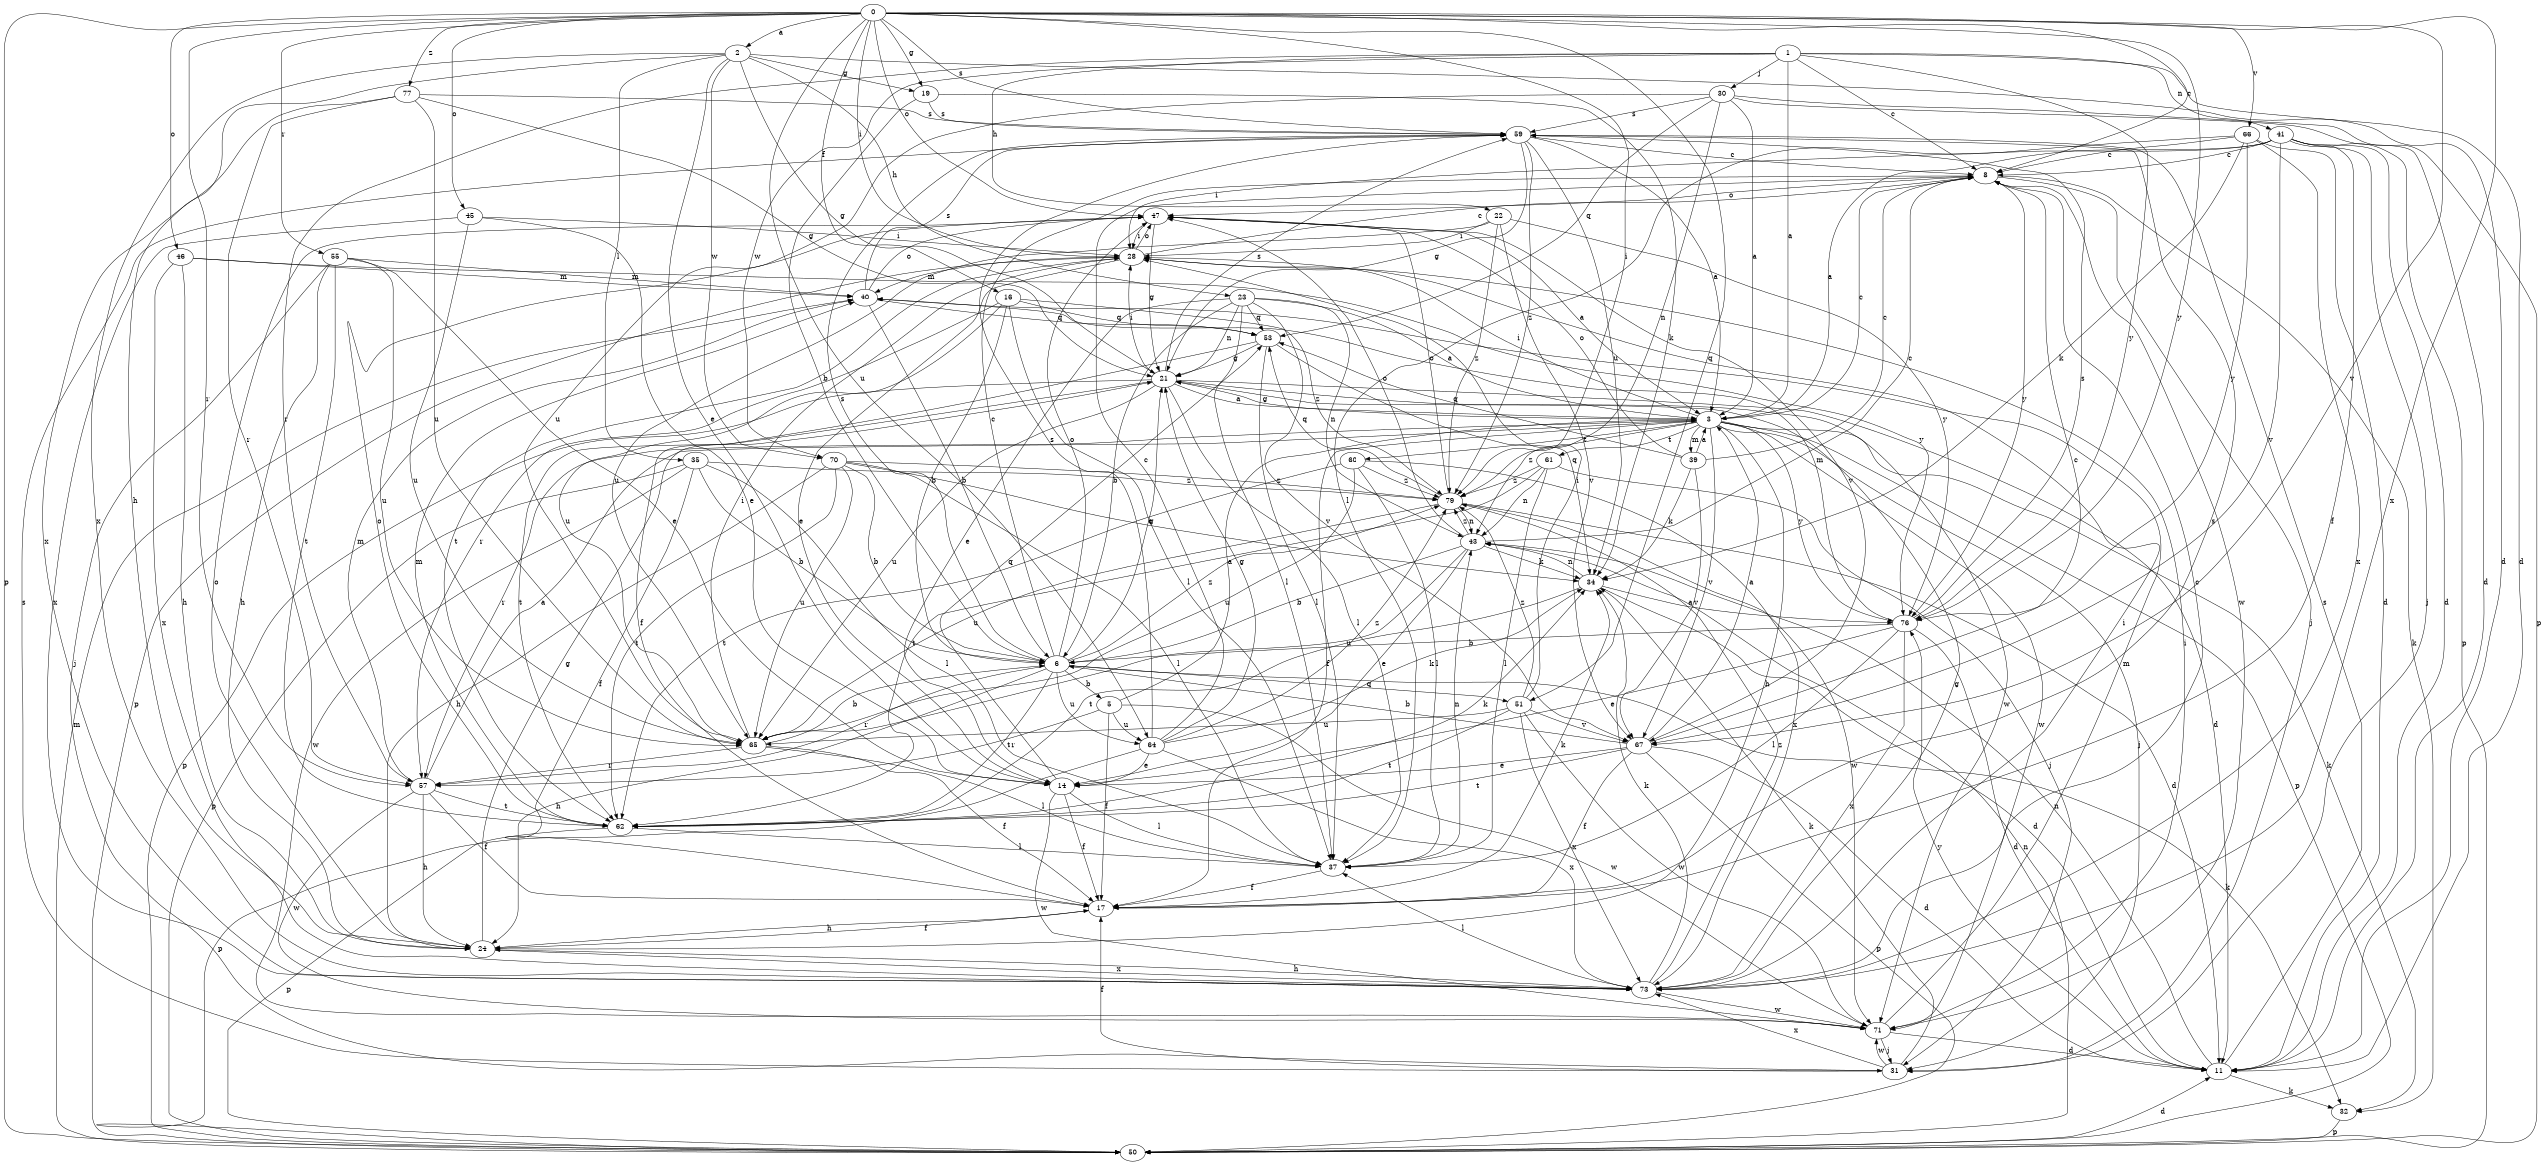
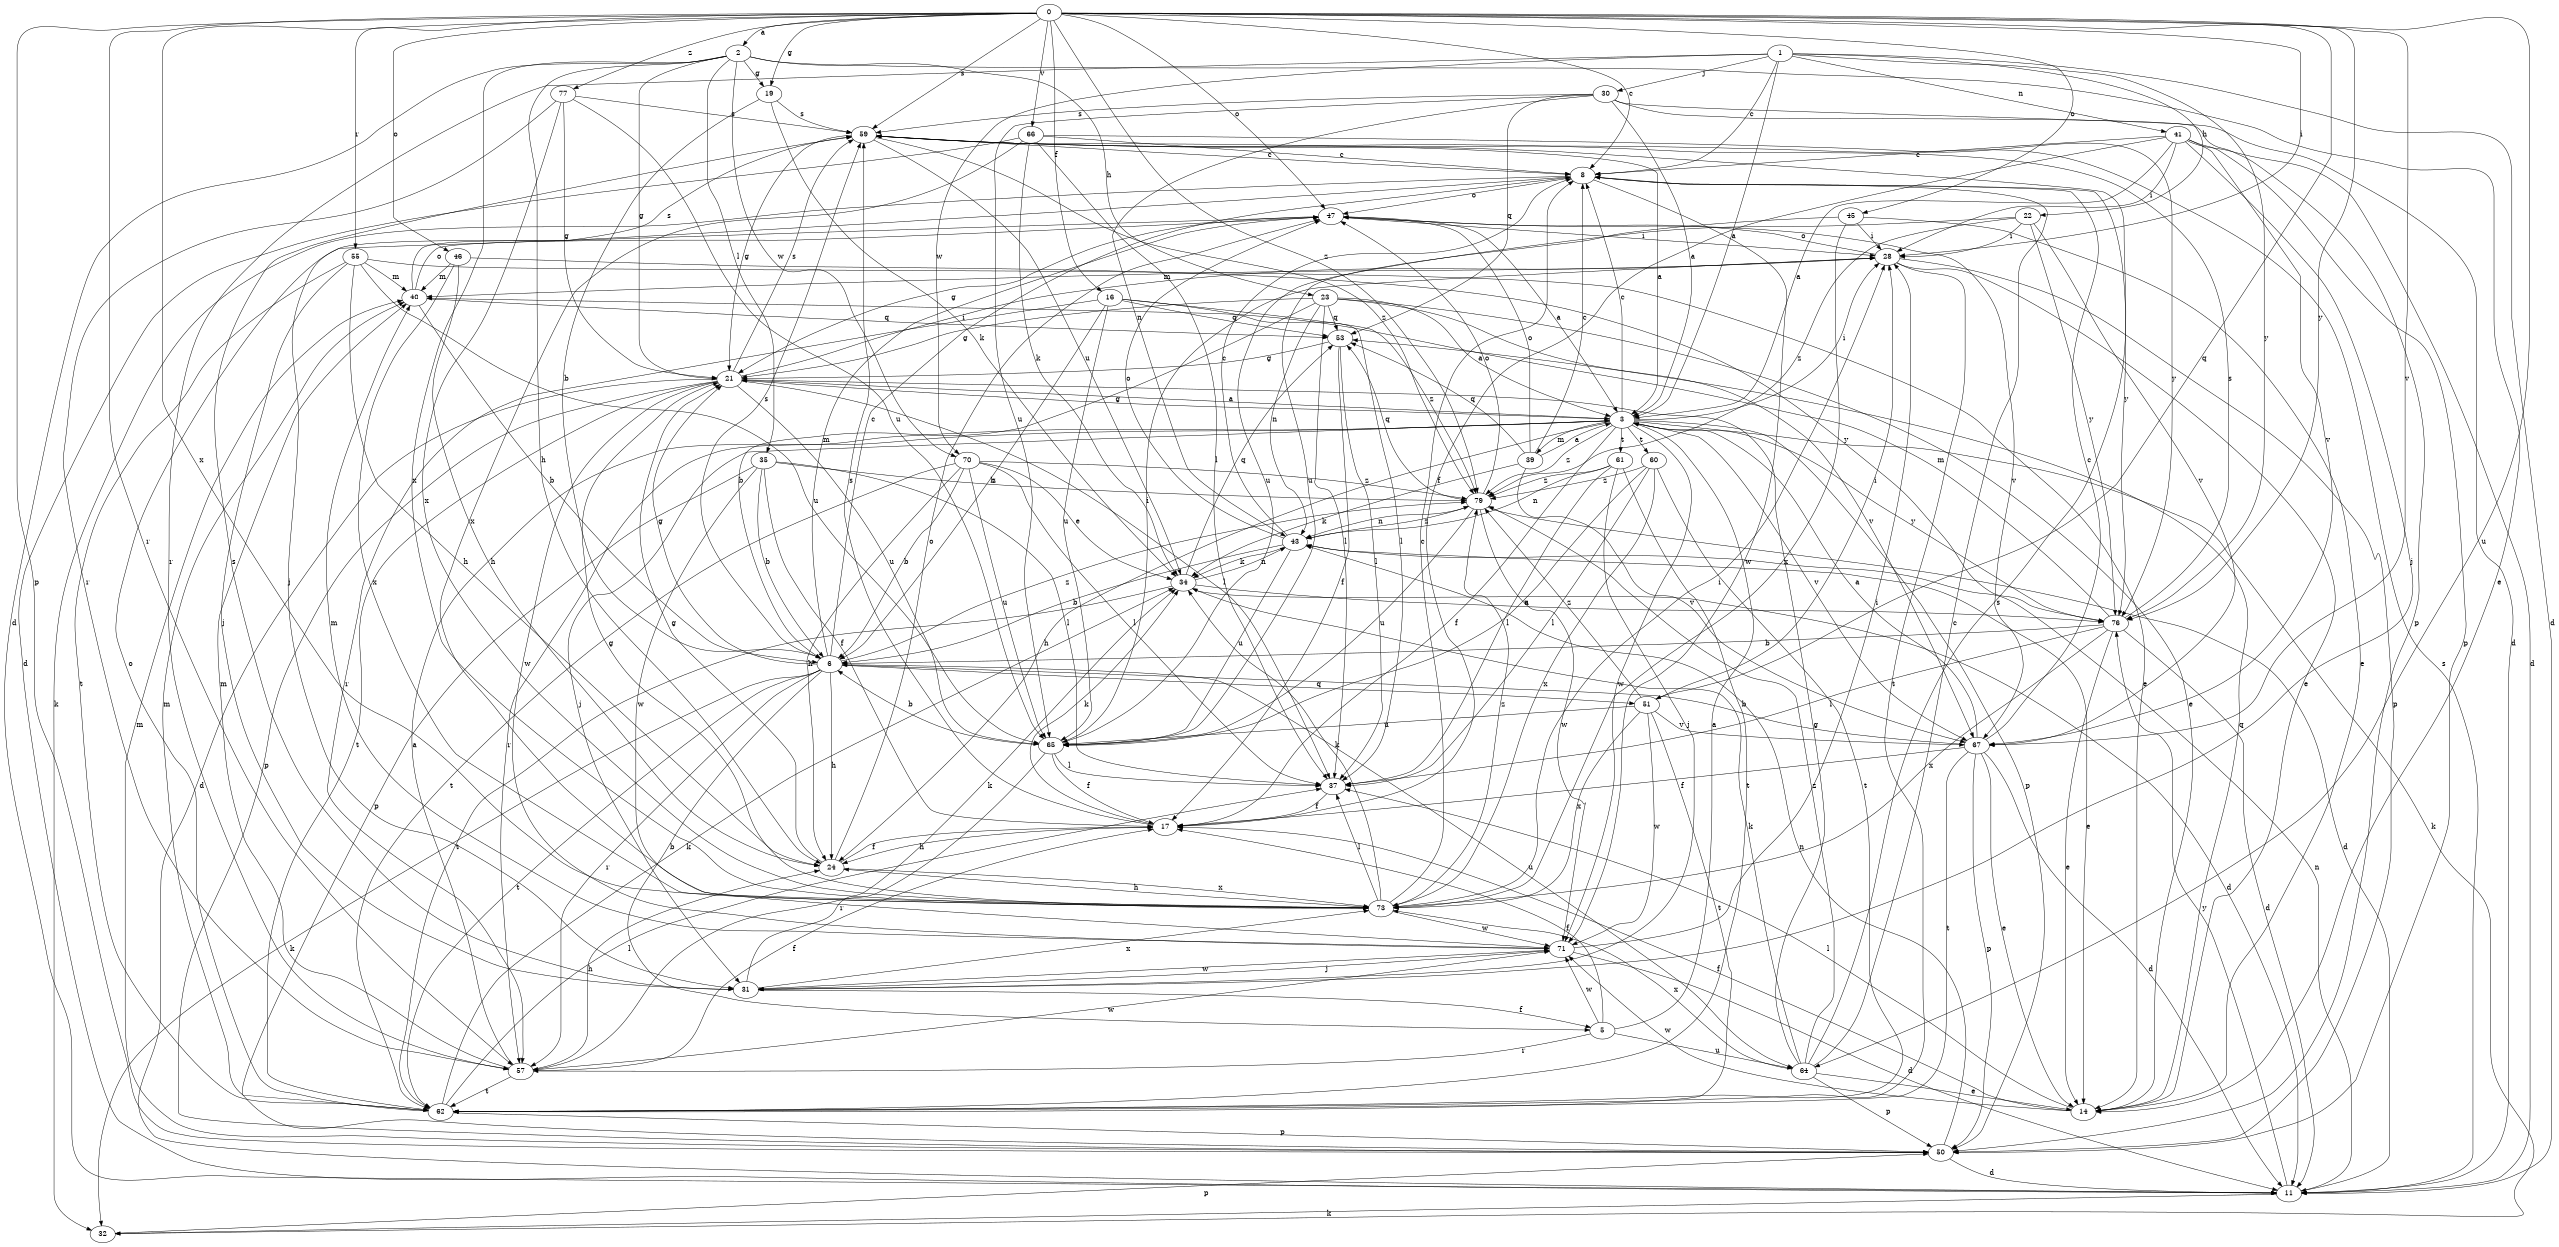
  strict digraph {
    0
    2
    8
    16
    19
    28
    45
    46
    47
    50
    51
    55
    57
    59
    64
    66
    67
    73
    76
    77
    79
    11
    70
    14
    21
    23
    24
    35
    31
    32
    71
    6
    37
    53
    65
    34
    62
    40
    3
    43
    17
    1
    22
    30
    41
    39
    60
    61
    5
    0 -> 2 [label=a]
    0 -> 8 [label=c]
    0 -> 16 [label=f]
    0 -> 19 [label=g]
    0 -> 28 [label=i]
    0 -> 45 [label=o]
    0 -> 46 [label=o]
    0 -> 47 [label=o]
    0 -> 50 [label=p]
    0 -> 51 [label=q]
    0 -> 55 [label=r]
    0 -> 57 [label=r]
    0 -> 59 [label=s]
    0 -> 64 [label=u]
    0 -> 66 [label=v]
    0 -> 67 [label=v]
    0 -> 73 [label=x]
    0 -> 76 [label=y]
    0 -> 77 [label=z]
-   0 -> 79 [label=i]
+   0 -> 79 [label=z]
    2 -> 19 [label=g]
    2 -> 73 [label=x]
    2 -> 11 [label=d]
    2 -> 70 [label=w]
    2 -> 14 [label=e]
    2 -> 21 [label=g]
    2 -> 23 [label=h]
    2 -> 24 [label=h]
    2 -> 35 [label=l]
    8 -> 47 [label=o]
    8 -> 76 [label=y]
    8 -> 31 [label=j]
    8 -> 32 [label=k]
    8 -> 71 [label=w]
    16 -> 57 [label=r]
    16 -> 79 [label=z]
    16 -> 6 [label=b]
    16 -> 37 [label=l]
    16 -> 53 [label=q]
    16 -> 65 [label=u]
    19 -> 59 [label=s]
    19 -> 6 [label=b]
    19 -> 34 [label=k]
-   28 -> 8 [label=c]
    28 -> 47 [label=o]
    28 -> 50 [label=p]
    28 -> 14 [label=e]
    28 -> 62 [label=t]
    28 -> 40 [label=m]
    45 -> 28 [label=i]
    45 -> 73 [label=x]
    45 -> 14 [label=e]
    45 -> 65 [label=u]
    46 -> 73 [label=x]
    46 -> 76 [label=y]
    46 -> 24 [label=h]
    46 -> 40 [label=m]
    47 -> 28 [label=i]
    47 -> 67 [label=v]
    47 -> 21 [label=g]
    47 -> 3 [label=a]
    50 -> 11 [label=d]
    50 -> 40 [label=m]
    50 -> 43 [label=n]
    51 -> 28 [label=i]
    51 -> 67 [label=v]
    51 -> 73 [label=x]
    51 -> 79 [label=z]
    51 -> 71 [label=w]
    51 -> 65 [label=u]
    51 -> 62 [label=t]
    55 -> 14 [label=e]
    55 -> 24 [label=h]
    55 -> 31 [label=j]
    55 -> 65 [label=u]
    55 -> 62 [label=t]
    55 -> 40 [label=m]
    57 -> 24 [label=h]
    57 -> 71 [label=w]
    57 -> 62 [label=t]
    57 -> 40 [label=m]
    57 -> 3 [label=a]
    57 -> 17 [label=f]
    59 -> 8 [label=c]
    59 -> 79 [label=z]
    59 -> 21 [label=g]
    59 -> 34 [label=u]
    59 -> 3 [label=a]
    64 -> 8 [label=c]
    64 -> 50 [label=p]
    64 -> 59 [label=s]
    64 -> 73 [label=x]
    64 -> 79 [label=z]
    64 -> 14 [label=e]
    64 -> 21 [label=g]
    64 -> 34 [label=k]
    66 -> 8 [label=c]
    66 -> 73 [label=x]
    66 -> 76 [label=y]
    66 -> 11 [label=d]
    66 -> 37 [label=l]
    66 -> 34 [label=k]
    67 -> 8 [label=c]
    67 -> 50 [label=p]
    67 -> 11 [label=d]
    67 -> 14 [label=e]
    67 -> 6 [label=b]
    67 -> 62 [label=t]
    67 -> 3 [label=a]
    67 -> 17 [label=f]
    73 -> 8 [label=c]
    73 -> 28 [label=i]
    73 -> 79 [label=z]
    73 -> 21 [label=g]
    73 -> 24 [label=h]
    73 -> 71 [label=w]
    73 -> 37 [label=l]
    73 -> 34 [label=k]
    76 -> 59 [label=s]
    76 -> 73 [label=x]
    76 -> 11 [label=d]
    76 -> 14 [label=e]
    76 -> 6 [label=b]
    76 -> 37 [label=l]
    76 -> 40 [label=m]
    77 -> 57 [label=r]
    77 -> 59 [label=s]
    77 -> 73 [label=x]
    77 -> 21 [label=g]
    77 -> 65 [label=u]
    79 -> 47 [label=o]
    79 -> 11 [label=d]
    79 -> 71 [label=w]
    79 -> 53 [label=q]
    79 -> 65 [label=u]
    79 -> 43 [label=n]
    11 -> 59 [label=s]
    11 -> 76 [label=y]
    11 -> 32 [label=k]
    11 -> 43 [label=n]
    70 -> 79 [label=z]
    70 -> 24 [label=h]
    70 -> 6 [label=b]
    70 -> 37 [label=l]
    70 -> 65 [label=u]
    70 -> 34 [label=e]
    70 -> 62 [label=t]
    14 -> 71 [label=w]
    14 -> 37 [label=l]
    14 -> 53 [label=q]
    14 -> 17 [label=f]
    21 -> 28 [label=i]
    21 -> 50 [label=p]
    21 -> 59 [label=s]
    21 -> 11 [label=d]
    21 -> 71 [label=w]
    21 -> 37 [label=l]
    21 -> 65 [label=u]
    21 -> 62 [label=t]
    21 -> 3 [label=a]
    23 -> 67 [label=v]
    23 -> 14 [label=e]
-   23 -> 21 [label=n]
+   23 -> 21 [label=g]
    23 -> 6 [label=b]
    23 -> 37 [label=l]
    23 -> 53 [label=q]
    23 -> 3 [label=a]
    23 -> 43 [label=n]
    24 -> 47 [label=o]
    24 -> 73 [label=x]
    24 -> 21 [label=g]
    24 -> 17 [label=f]
    35 -> 50 [label=p]
    35 -> 79 [label=z]
    35 -> 71 [label=w]
    35 -> 6 [label=b]
    35 -> 37 [label=l]
    35 -> 17 [label=f]
    31 -> 59 [label=s]
    31 -> 73 [label=x]
    31 -> 71 [label=w]
    31 -> 34 [label=k]
-   31 -> 17 [label=f]
+   31 -> 5 [label=f]
    32 -> 50 [label=p]
    71 -> 28 [label=i]
    71 -> 11 [label=d]
    71 -> 31 [label=j]
    71 -> 40 [label=m]
    6 -> 8 [label=c]
-   6 -> 47 [label=o]
+   6 -> 47 [label=m]
    6 -> 51 [label=q]
    6 -> 57 [label=r]
    6 -> 59 [label=s]
    6 -> 64 [label=u]
    6 -> 79 [label=z]
    6 -> 21 [label=g]
    6 -> 24 [label=h]
    6 -> 32 [label=k]
    6 -> 62 [label=t]
    6 -> 5 [label=b]
-   37 -> 43 [label=n]
    37 -> 17 [label=f]
    53 -> 21 [label=g]
    53 -> 37 [label=l]
    53 -> 17 [label=f]
    65 -> 28 [label=i]
    65 -> 57 [label=r]
    65 -> 6 [label=b]
    65 -> 37 [label=l]
    65 -> 17 [label=f]
    34 -> 76 [label=a]
    34 -> 11 [label=d]
-   53 -> 34 [label=q]
+   34 -> 53 [label=q]
    34 -> 62 [label=t]
    34 -> 43 [label=n]
    62 -> 47 [label=o]
    62 -> 50 [label=p]
    62 -> 37 [label=l]
    62 -> 34 [label=k]
    62 -> 40 [label=m]
    40 -> 47 [label=o]
    40 -> 59 [label=s]
    40 -> 6 [label=b]
    40 -> 53 [label=q]
    3 -> 8 [label=c]
    3 -> 28 [label=i]
    3 -> 50 [label=p]
    3 -> 57 [label=r]
    3 -> 67 [label=v]
    3 -> 76 [label=y]
    3 -> 79 [label=z]
    3 -> 21 [label=g]
    3 -> 24 [label=h]
    3 -> 31 [label=j]
    3 -> 32 [label=k]
    3 -> 71 [label=w]
    3 -> 17 [label=f]
    3 -> 39 [label=m]
    3 -> 60 [label=t]
    3 -> 61 [label=t]
    43 -> 8 [label=c]
    43 -> 47 [label=o]
    43 -> 79 [label=z]
    43 -> 14 [label=e]
    43 -> 6 [label=b]
    43 -> 65 [label=u]
    43 -> 34 [label=k]
    17 -> 59 [label=s]
    17 -> 24 [label=h]
    17 -> 34 [label=k]
    1 -> 8 [label=c]
    1 -> 57 [label=r]
    1 -> 76 [label=y]
    1 -> 11 [label=d]
    1 -> 70 [label=w]
    1 -> 3 [label=a]
    1 -> 22 [label=h]
    1 -> 30 [label=j]
    1 -> 41 [label=n]
    22 -> 28 [label=i]
    22 -> 67 [label=v]
    22 -> 76 [label=y]
    22 -> 79 [label=z]
    22 -> 65 [label=u]
    30 -> 50 [label=p]
    30 -> 59 [label=s]
    30 -> 11 [label=d]
    30 -> 53 [label=q]
    30 -> 65 [label=u]
    30 -> 3 [label=a]
    30 -> 43 [label=n]
    41 -> 8 [label=c]
    41 -> 28 [label=i]
    41 -> 50 [label=p]
    41 -> 67 [label=v]
    41 -> 11 [label=d]
    41 -> 31 [label=j]
    41 -> 3 [label=a]
    41 -> 17 [label=f]
    39 -> 8 [label=c]
    39 -> 47 [label=o]
    39 -> 67 [label=v]
    39 -> 53 [label=q]
    39 -> 34 [label=k]
    39 -> 3 [label=a]
    60 -> 73 [label=x]
    60 -> 79 [label=z]
    60 -> 37 [label=l]
    60 -> 65 [label=u]
    60 -> 62 [label=t]
    61 -> 79 [label=z]
    61 -> 31 [label=j]
    61 -> 37 [label=l]
    61 -> 62 [label=t]
    61 -> 43 [label=n]
    5 -> 57 [label=r]
    5 -> 64 [label=u]
    5 -> 71 [label=w]
    5 -> 3 [label=a]
    5 -> 17 [label=f]
  }
